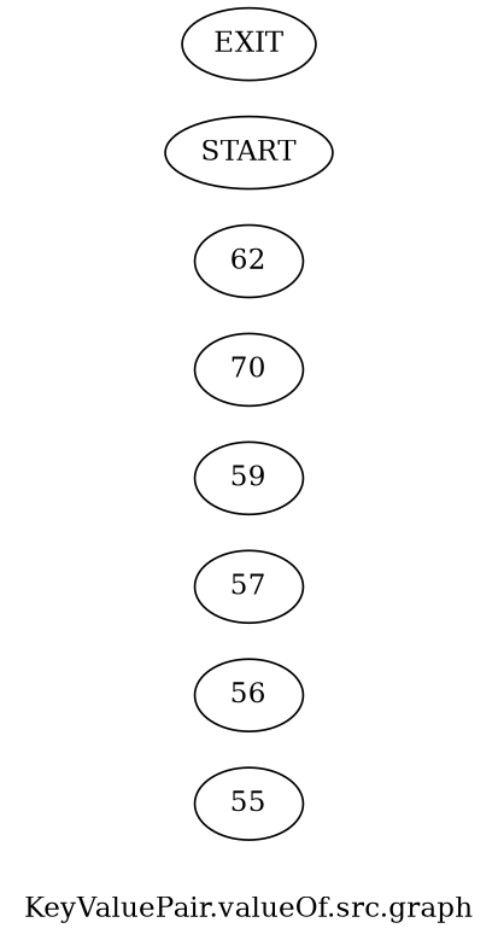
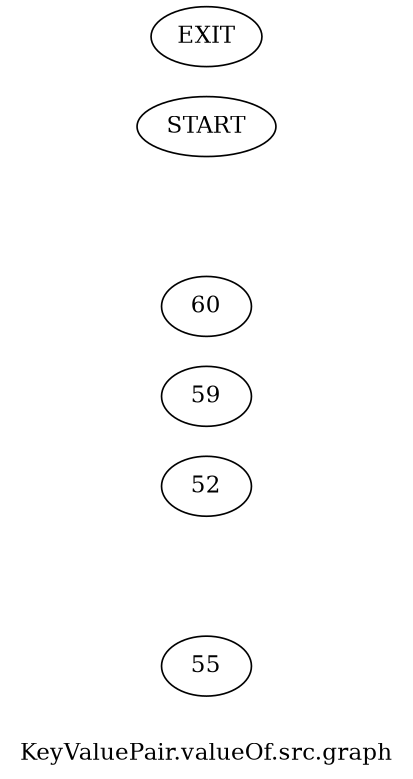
  digraph {
    label="KeyValuePair.valueOf.src.graph"
    rankdir=LR
    n1 [label=55]
-   n2 [label=56]
-   n3 [label=57]
+   n3 [label=52]
    n4 [label=59]
-   n5 [label=70]
-   n6 [label=62]
+   n5 [label=60]
    n7 [label=START]
    n8 [label=EXIT]
  }
